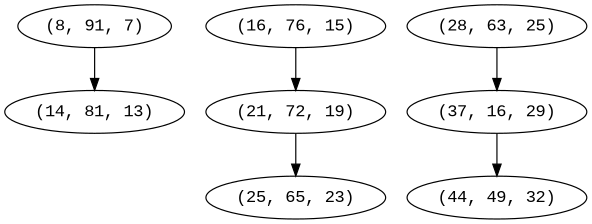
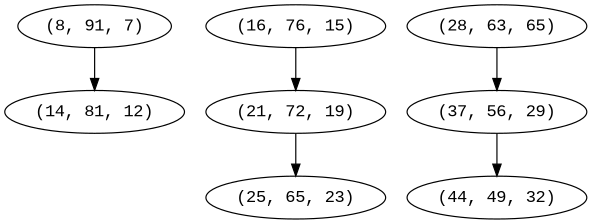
  digraph {
    fontname="Liberation Mono"
    node [fontname="Liberation Mono"]
    edge [fontname="Liberation Mono"]
    n1 [label="(8, 91, 7)"]
-   "(14, 81, 13)"
+   "(14, 81, 13)" [label="(14, 81, 12)"]
    "(16, 76, 15)"
    "(21, 72, 19)"
    "(25, 65, 23)"
-   "(28, 63, 25)"
-   "(37, 56, 29)" [label="(37, 16, 29)"]
+   "(28, 63, 25)" [label="(28, 63, 65)"]
+   "(37, 56, 29)"
    "(44, 49, 32)"
    n1 -> "(14, 81, 13)"
    "(16, 76, 15)" -> "(21, 72, 19)"
    "(21, 72, 19)" -> "(25, 65, 23)"
    "(28, 63, 25)" -> "(37, 56, 29)"
    "(37, 56, 29)" -> "(44, 49, 32)"
  }
